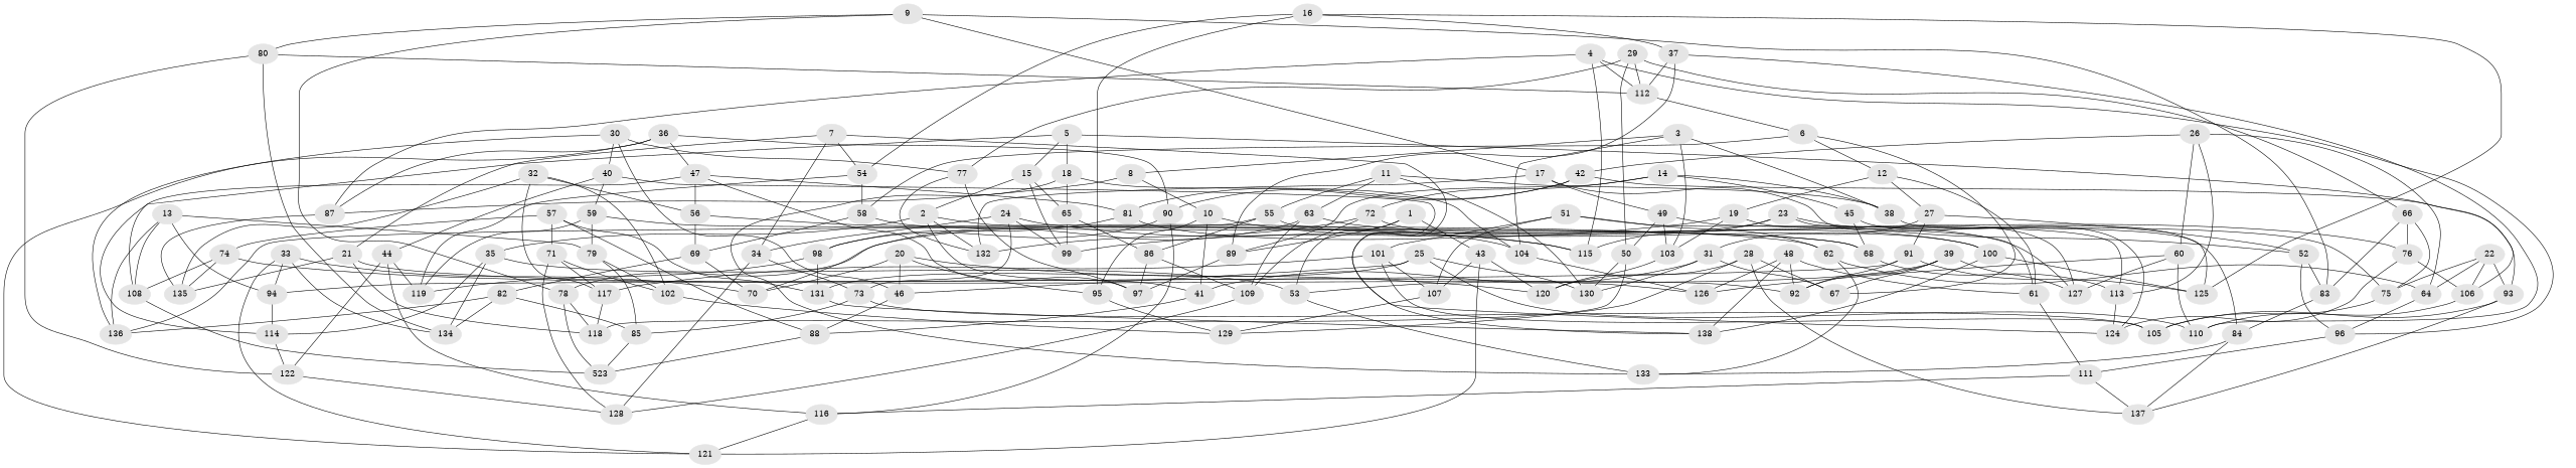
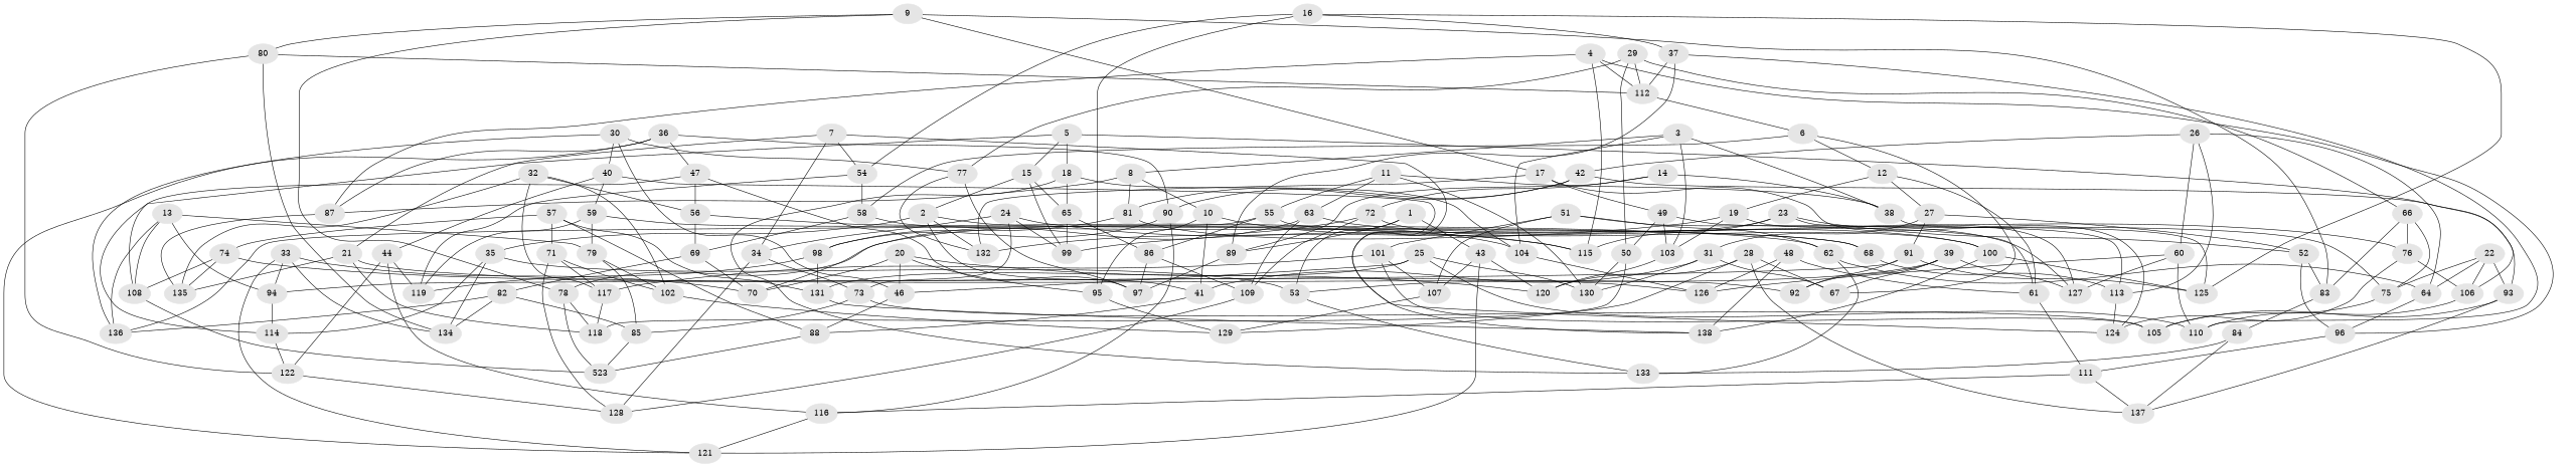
  graph {
    node [color=gray90 style=filled]
    1
    43
    53
    89
    6
    12
    58
    67
    120
    121
    107
    133
    97
    2
    35
    41
    68
    132
    134
    114
    88
    113
    3
    8
    38
    103
    104
    87
    10
    81
    125
    126
    4
    96
    112
    115
    135
    111
    5
    15
    18
    106
    108
    65
    99
    110
    n47 [label=523]
    19
    27
    61
    69
    7
    21
    34
    54
    138
    92
    118
    73
    128
    119
    95
    100
    98
    9
    17
    78
    80
    83
    49
    124
    122
    84
    129
    11
    55
    63
    130
    136
    75
    86
    70
    76
    109
    127
    52
    31
    91
    13
    79
    94
    102
    85
    14
-   45
    72
    16
    37
    50
    20
    46
    22
    64
    93
    105
    137
    23
    24
    25
    131
    26
    42
    60
    90
    28
    29
    66
    77
    30
    40
    44
    59
    32
    56
    117
    33
    36
    47
    116
    39
    62
    48
    51
    101
    82
    57
    71
    74
    1 -- 43
    1 -- 53
    1 -- 89
    43 -- 120
    43 -- 121
    43 -- 107
    53 -- 133
    89 -- 97
    6 -- 12
    6 -- 58
    6 -- 67
    12 -- 19
    12 -- 27
    12 -- 61
    58 -- 68
    58 -- 69
    107 -- 129
    2 -- 35
    2 -- 41
    2 -- 68
    2 -- 132
    35 -- 53
    35 -- 134
    35 -- 114
    41 -- 88
    68 -- 113
    114 -- 122
    88 -- n47
    113 -- 124
    3 -- 8
    3 -- 38
    3 -- 103
    3 -- 104
    8 -- 87
    8 -- 10
-   47 -- 81
+   8 -- 81
    38 -- 125
    103 -- 120
    104 -- 126
    87 -- 135
    10 -- 41
    10 -- 115
    10 -- 95
    81 -- 100
    81 -- 98
    4 -- 87
    4 -- 96
    4 -- 112
    4 -- 115
    96 -- 111
    112 -- 6
    111 -- 137
    111 -- 116
    5 -- 15
    5 -- 18
    5 -- 106
    5 -- 108
    15 -- 2
    15 -- 65
    15 -- 99
    18 -- 133
    18 -- 104
    18 -- 65
    106 -- 110
    108 -- n47
    65 -- 99
    65 -- 86
    19 -- 103
    19 -- 99
    19 -- 127
    27 -- 52
    27 -- 31
    27 -- 91
    61 -- 111
    69 -- 70
    69 -- 82
    7 -- 21
    7 -- 34
    7 -- 54
    7 -- 138
    21 -- 135
    21 -- 92
    21 -- 118
    34 -- 73
    34 -- 128
    54 -- 58
    54 -- 119
    73 -- 85
    73 -- 105
    95 -- 129
    100 -- 125
    100 -- 138
    98 -- 119
    98 -- 131
    9 -- 17
    9 -- 78
    9 -- 80
    9 -- 83
    17 -- 132
    17 -- 49
    17 -- 124
    78 -- n47
    78 -- 118
    80 -- 134
    80 -- 112
    80 -- 122
    83 -- 84
    49 -- 103
    49 -- 61
    49 -- 50
    122 -- 128
    84 -- 133
    84 -- 137
    11 -- 38
    11 -- 55
    11 -- 63
    11 -- 130
    55 -- 136
    55 -- 75
    55 -- 86
    63 -- 70
    63 -- 76
    63 -- 109
    75 -- 105
    86 -- 97
    86 -- 109
    76 -- 106
    76 -- 124
    109 -- 128
    52 -- 96
    52 -- 83
    31 -- 67
    31 -- 41
    31 -- 130
    91 -- 125
    91 -- 92
    91 -- 94
    13 -- 108
    13 -- 136
    13 -- 79
    13 -- 94
    79 -- 102
    79 -- 85
    94 -- 114
    102 -- 129
    85 -- n47
    14 -- 89
    14 -- 38
-   14 -- 45
    14 -- 72
-   45 -- 68
-   45 -- 84
    72 -- 132
    72 -- 100
    72 -- 109
    16 -- 125
    16 -- 54
    16 -- 95
    16 -- 37
    37 -- 89
    37 -- 112
    37 -- 110
    50 -- 118
    50 -- 130
    20 -- 120
    20 -- 95
    20 -- 70
    20 -- 46
    46 -- 88
    22 -- 106
    22 -- 75
    22 -- 64
    22 -- 93
    64 -- 96
    93 -- 105
    93 -- 137
    23 -- 113
    23 -- 115
    23 -- 78
    23 -- 52
    24 -- 115
    24 -- 99
    24 -- 34
    24 -- 73
    25 -- 110
    25 -- 130
    25 -- 46
    25 -- 131
    131 -- 138
    26 -- 113
    26 -- 64
    26 -- 42
    26 -- 60
    42 -- 81
    42 -- 93
    42 -- 90
    60 -- 126
    60 -- 110
    60 -- 127
    90 -- 98
    90 -- 116
    28 -- 67
    28 -- 120
    28 -- 129
    28 -- 137
    29 -- 112
    29 -- 50
    29 -- 66
    29 -- 77
    66 -- 83
    66 -- 75
    66 -- 76
    77 -- 97
    77 -- 132
    30 -- 136
    30 -- 46
    30 -- 77
    30 -- 40
    40 -- 124
    40 -- 44
    40 -- 59
    44 -- 119
    44 -- 122
    44 -- 116
    59 -- 119
    59 -- 79
    59 -- 62
    32 -- 135
    32 -- 102
    32 -- 56
    32 -- 117
    56 -- 104
    56 -- 69
    117 -- 118
    33 -- 121
    33 -- 134
    33 -- 70
    33 -- 94
    36 -- 121
    36 -- 87
    36 -- 90
    36 -- 47
    47 -- 97
    47 -- 114
    47 -- 56
    116 -- 121
    39 -- 53
    39 -- 67
    39 -- 92
    39 -- 127
    62 -- 133
    62 -- 64
    48 -- 126
    48 -- 61
    48 -- 138
-   48 -- 92
    51 -- 107
    51 -- 127
    51 -- 62
    51 -- 101
    101 -- 107
    101 -- 105
    101 -- 117
    82 -- 134
    82 -- 136
    82 -- 85
    57 -- 88
    57 -- 131
    57 -- 71
    57 -- 74
    71 -- 128
    71 -- 102
    71 -- 117
    74 -- 126
    74 -- 135
    74 -- 108
  }
